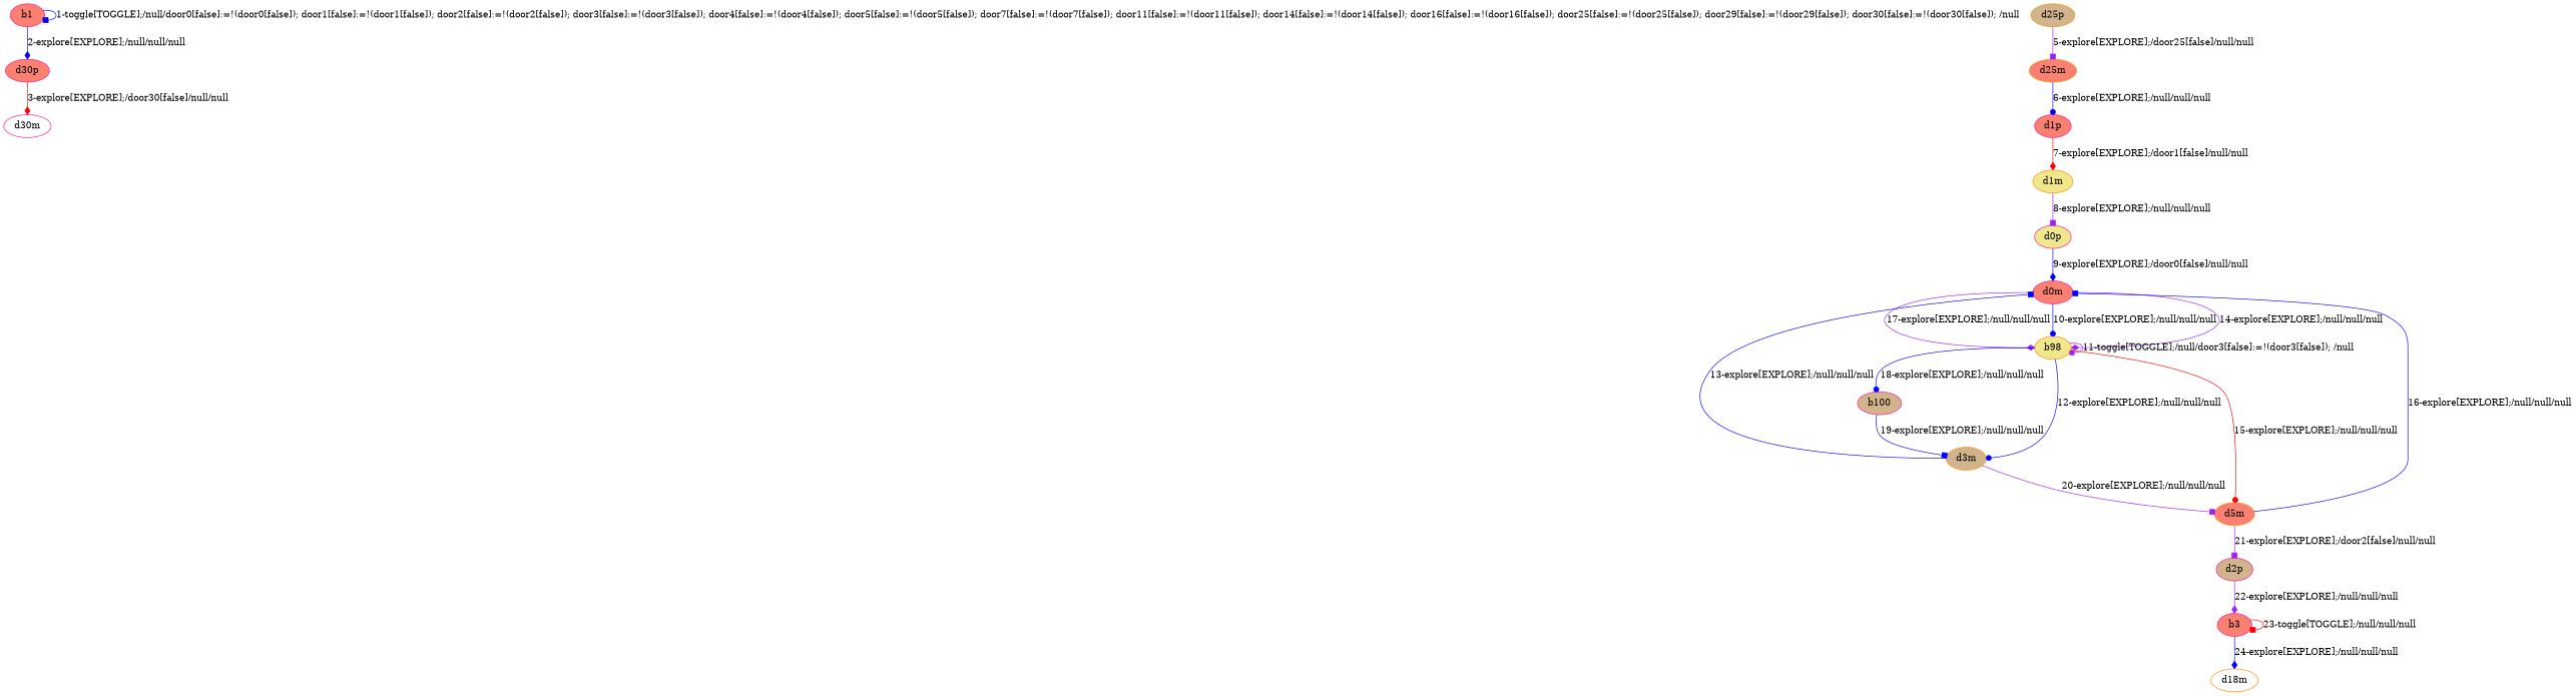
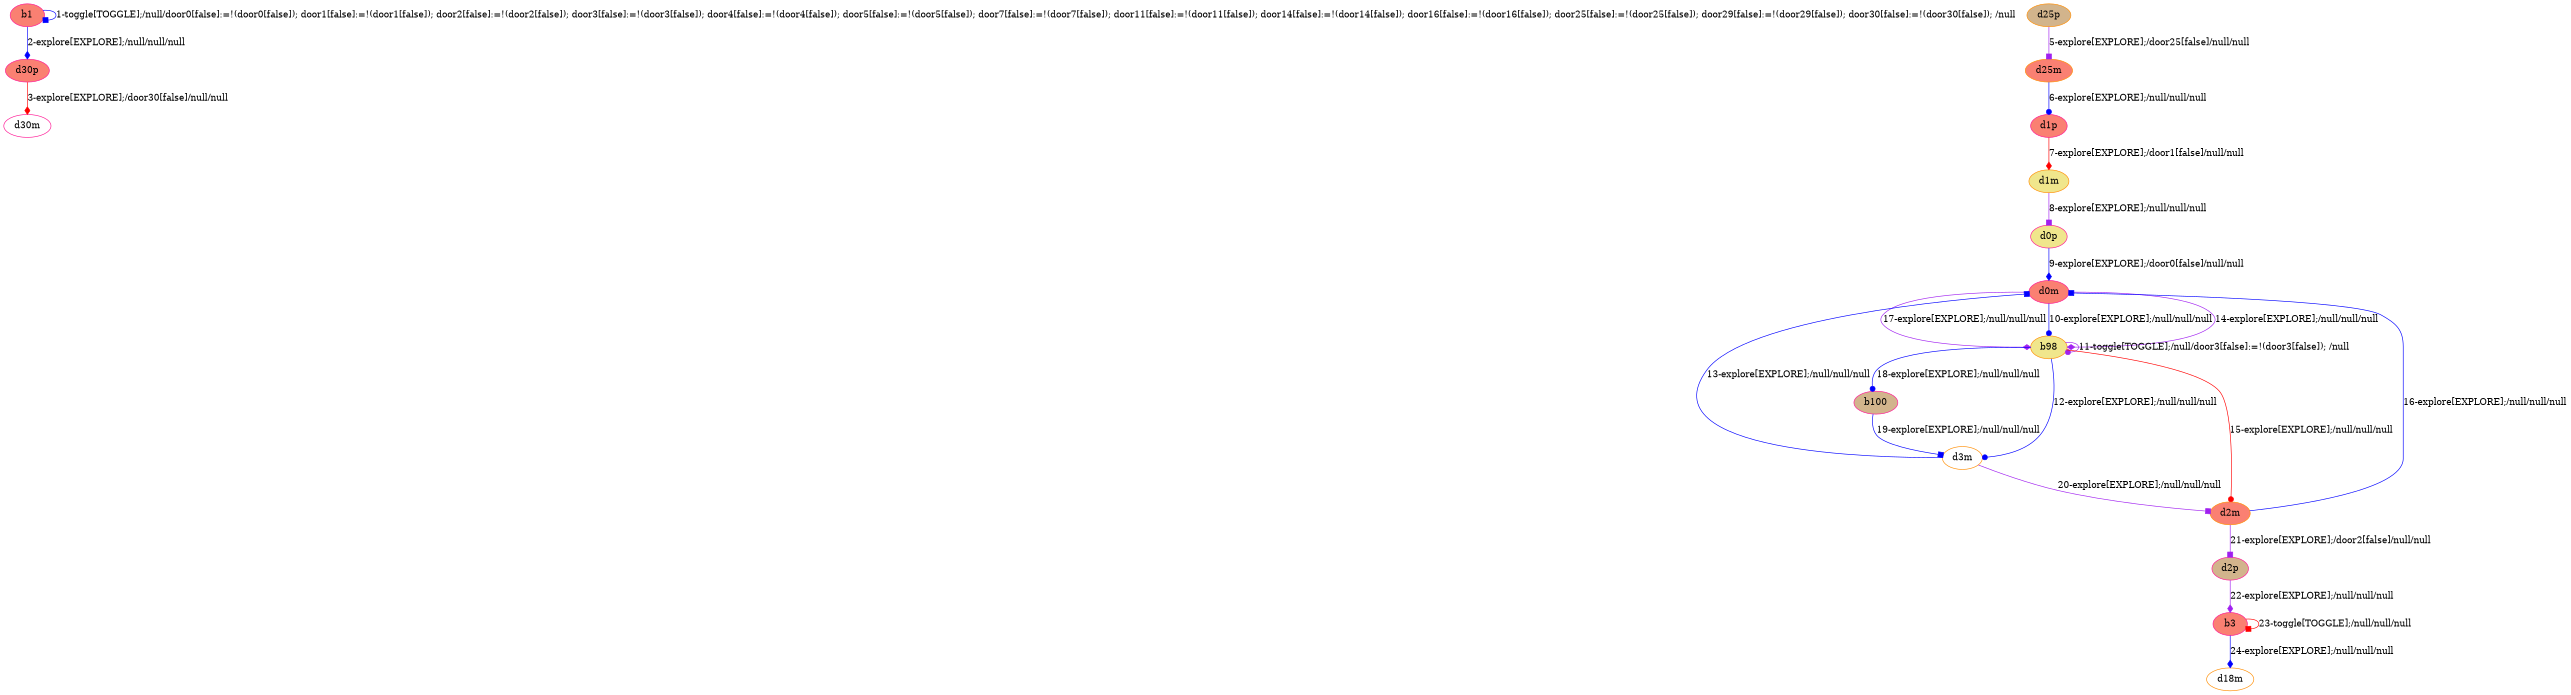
  digraph {
    node [color=deeppink fillcolor=salmon style=filled]
    edge [arrowhead=box color=blue]
    b1
    d30p
    d30m [fillcolor=white]
    d25p [color=darkorange fillcolor=tan]
    d25m [color=darkorange]
    d1p
    d1m [color=darkorange fillcolor=khaki]
    d0p [fillcolor=khaki]
    d0m
    b98 [color=darkorange fillcolor=khaki]
-   d3m [color=darkorange fillcolor=tan]
-   d2m [color=darkorange label=d5m]
+   d3m [color=darkorange fillcolor=white]
+   d2m [color=darkorange]
    b100 [fillcolor=tan]
    d2p [fillcolor=tan]
    b3
    d18m [color=darkorange fillcolor=white]
    b1 -> b1 [label="1-toggle[TOGGLE];/null/door0[false]:=!(door0[false]); door1[false]:=!(door1[false]); door2[false]:=!(door2[false]); door3[false]:=!(door3[false]); door4[false]:=!(door4[false]); door5[false]:=!(door5[false]); door7[false]:=!(door7[false]); door11[false]:=!(door11[false]); door14[false]:=!(door14[false]); door16[false]:=!(door16[false]); door25[false]:=!(door25[false]); door29[false]:=!(door29[false]); door30[false]:=!(door30[false]); /null"]
    b1 -> d30p [arrowhead=diamond label="2-explore[EXPLORE];/null/null/null"]
    d30p -> d30m [arrowhead=diamond color=red label="3-explore[EXPLORE];/door30[false]/null/null"]
    d25p -> d25m [color=purple label="5-explore[EXPLORE];/door25[false]/null/null"]
    d25m -> d1p [arrowhead=dot label="6-explore[EXPLORE];/null/null/null"]
    d1p -> d1m [arrowhead=diamond color=red label="7-explore[EXPLORE];/door1[false]/null/null"]
    d1m -> d0p [color=purple label="8-explore[EXPLORE];/null/null/null"]
    d0p -> d0m [arrowhead=diamond label="9-explore[EXPLORE];/door0[false]/null/null"]
    d0m -> b98 [arrowhead=dot label="10-explore[EXPLORE];/null/null/null"]
    d0m -> b98 [arrowhead=diamond color=purple label="14-explore[EXPLORE];/null/null/null"]
    d0m -> b98 [arrowhead=diamond color=purple label="17-explore[EXPLORE];/null/null/null"]
    b98 -> b98 [arrowhead=dot color=purple label="11-toggle[TOGGLE];/null/door3[false]:=!(door3[false]); /null"]
    b98 -> d3m [arrowhead=dot label="12-explore[EXPLORE];/null/null/null"]
    b98 -> d2m [arrowhead=dot color=red label="15-explore[EXPLORE];/null/null/null"]
    b98 -> b100 [arrowhead=dot label="18-explore[EXPLORE];/null/null/null"]
    d3m -> d0m [label="13-explore[EXPLORE];/null/null/null"]
    d3m -> d2m [color=purple label="20-explore[EXPLORE];/null/null/null"]
    d2m -> d0m [label="16-explore[EXPLORE];/null/null/null"]
    d2m -> d2p [color=purple label="21-explore[EXPLORE];/door2[false]/null/null"]
    b100 -> d3m [label="19-explore[EXPLORE];/null/null/null"]
    d2p -> b3 [arrowhead=diamond color=purple label="22-explore[EXPLORE];/null/null/null"]
    b3 -> b3 [color=red label="23-toggle[TOGGLE];/null/null/null"]
    b3 -> d18m [arrowhead=diamond label="24-explore[EXPLORE];/null/null/null"]
  }
